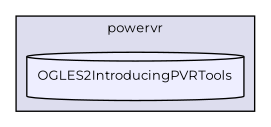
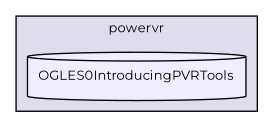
  digraph {
    compound=true
    fontname=Montserrat
-   n1 [fillcolor="#eeeeff" fontname=Montserrat fontsize=10 label=OGLES2IntroducingPVRTools pencolor=black shape=cylinder style=filled]
+   n1 [fillcolor="#eeeeff" fontname=Montserrat fontsize=10 label=OGLES0IntroducingPVRTools pencolor=black shape=cylinder style=filled]
    subgraph cluster_1 {
      bgcolor="#ddddee"
      fontsize=10
      label=powervr
      pencolor=black
      n1
    }
  }
